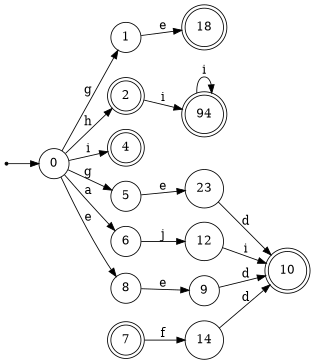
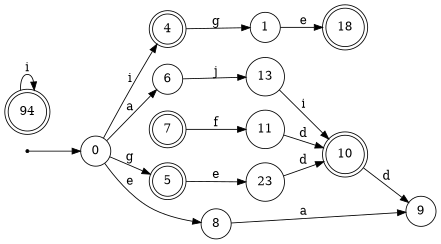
  digraph {
    rankdir=LR
    node [shape=circle]
    dummy0 [shape=point]
    0
    1
-   2 [shape=doublecircle]
    4 [shape=doublecircle]
-   5
+   5 [shape=doublecircle]
    6
    8
    n9 [label=18 shape=doublecircle]
    n10 [label=94 shape=doublecircle]
    n11 [label=23]
-   12
+   12 [label=13]
    7 [shape=doublecircle]
-   11 [label=14]
+   11
    9
    10 [shape=doublecircle]
    dummy0 -> 0
-   0 -> 1 [label=g]
-   0 -> 2 [label=h]
+   4 -> 1 [label=g]
    0 -> 4 [label=i]
    0 -> 5 [label=g]
    0 -> 6 [label=a]
    0 -> 8 [label=e]
    1 -> n9 [label=e]
-   2 -> n10 [label=i]
    5 -> n11 [label=e]
    6 -> 12 [label=j]
-   8 -> 9 [label=e]
+   8 -> 9 [label=a]
    n10 -> n10 [label=i]
    n11 -> 10 [label=d]
    12 -> 10 [label=i]
    7 -> 11 [label=f]
    11 -> 10 [label=d]
-   9 -> 10 [label=d]
+   10 -> 9 [label=d]
  }
